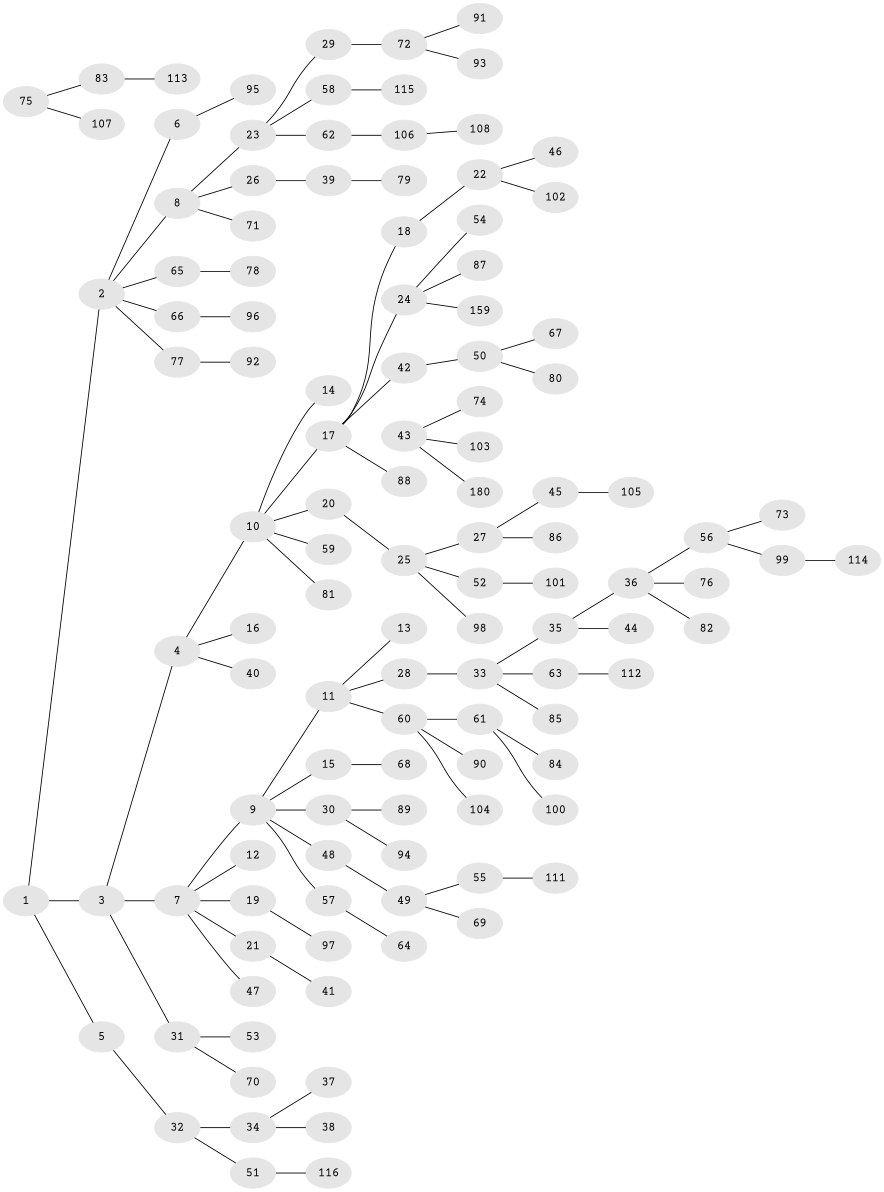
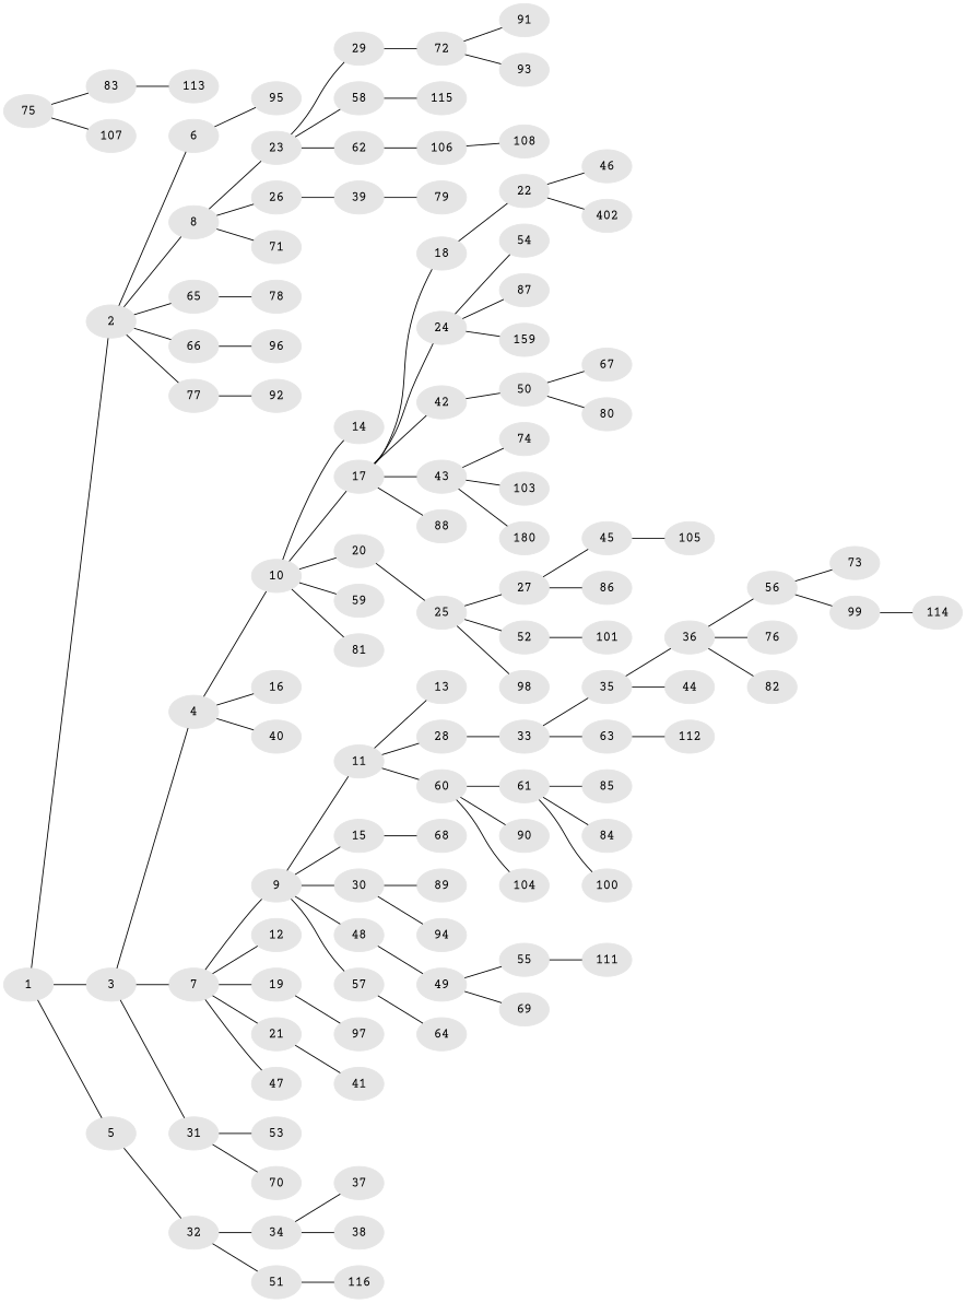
  graph {
    fontname="Courier Prime"
    rankdir=LR
    node [color=gray90 fontname="Courier Prime" style=filled]
    edge [fontname="Courier Prime"]
    1
    2
    3
    5
    6
    8
    65
    66
    77
    4
    7
    31
    32
    95
    23
    26
    71
    78
    96
    92
    10
    16
    40
    9
    12
    19
    21
    47
    53
    70
    14
    17
    20
    59
    81
    34
    51
    11
    15
    30
    48
    57
    97
    41
    29
    58
    62
    39
    13
    28
    60
    68
    89
    94
    49
    64
    18
    24
    42
    43
    88
    25
    33
    61
    90
    104
    22
    54
    87
    n70 [label=159]
    50
    74
    103
    n74 [label=180]
    46
-   102
+   102 [label=402]
    27
    52
    98
    72
    115
    106
    45
    86
    101
    79
    105
    35
    63
    85
    91
    93
    37
    38
    116
    36
    44
    112
    56
    76
    82
    73
    99
    67
    80
    75
    83
    107
    55
    69
    111
    114
    84
    100
    108
    113
    1 -- 2
    1 -- 3
    1 -- 5
    2 -- 6
    2 -- 8
    2 -- 65
    2 -- 66
    2 -- 77
    3 -- 4
    3 -- 7
    3 -- 31
    5 -- 32
    6 -- 95
    8 -- 23
    8 -- 26
    8 -- 71
    65 -- 78
    66 -- 96
    77 -- 92
    4 -- 10
    4 -- 16
    4 -- 40
    7 -- 9
    7 -- 12
    7 -- 19
    7 -- 21
    7 -- 47
    31 -- 53
    31 -- 70
    32 -- 34
    32 -- 51
    23 -- 29
    23 -- 58
    23 -- 62
    26 -- 39
    10 -- 14
    10 -- 17
    10 -- 20
    10 -- 59
    10 -- 81
    9 -- 11
    9 -- 15
    9 -- 30
    9 -- 48
    9 -- 57
    19 -- 97
    21 -- 41
    17 -- 18
    17 -- 24
    17 -- 42
+   17 -- 43
    17 -- 88
    20 -- 25
    34 -- 37
    34 -- 38
    51 -- 116
    11 -- 13
    11 -- 28
    11 -- 60
    15 -- 68
    30 -- 89
    30 -- 94
    48 -- 49
    57 -- 64
    29 -- 72
    58 -- 115
    62 -- 106
    39 -- 79
    28 -- 33
    60 -- 61
    60 -- 90
    60 -- 104
    49 -- 55
    49 -- 69
    18 -- 22
    24 -- 54
    24 -- 87
    24 -- n70
    42 -- 50
    43 -- 74
    43 -- 103
    43 -- n74
    25 -- 27
    25 -- 52
    25 -- 98
    33 -- 35
    33 -- 63
-   33 -- 85
+   61 -- 85
    61 -- 84
    61 -- 100
    22 -- 46
    22 -- 102
    50 -- 67
    50 -- 80
    27 -- 45
    27 -- 86
    52 -- 101
    72 -- 91
    72 -- 93
    106 -- 108
    45 -- 105
    35 -- 36
    35 -- 44
    63 -- 112
    36 -- 56
    36 -- 76
    36 -- 82
    56 -- 73
    56 -- 99
    99 -- 114
    75 -- 83
    75 -- 107
    83 -- 113
    55 -- 111
  }
